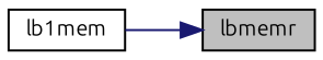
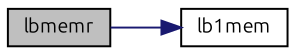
  digraph {
    rankdir=LR
    fontname=Ubuntu
    node [color=black fontname=Ubuntu fontsize=10 shape=record style=filled]
    n1 [fillcolor=grey75 fontcolor=black height=0.2 label=lbmemr width=0.4]
    n2 [fillcolor=white height=0.2 label=lb1mem width=0.4]
-   n2 -> n1 [color=midnightblue fontname=Ubuntu fontsize=10 labelfontname=Helvetica labelfontsize=10 style=solid]
+   n1 -> n2 [color=midnightblue fontname=Ubuntu fontsize=10 labelfontname=Helvetica labelfontsize=10 style=solid]
  }
